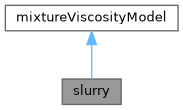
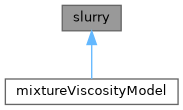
  digraph {
    node [color=gray40 fontname=Helvetica fontsize=10 shape=box style=filled]
    n1 [fillcolor=grey60 fontcolor=black height=0.2 label=slurry width=0.4]
    n2 [fillcolor=white height=0.2 label=mixtureViscosityModel width=0.4]
-   n2 -> n1 [color=steelblue1 dir=back fontname=Helvetica fontsize=10 labelfontname=Helvetica labelfontsize=10 style=solid]
+   n1 -> n2 [color=steelblue1 dir=back fontname=Helvetica fontsize=10 labelfontname=Helvetica labelfontsize=10 style=solid]
  }
